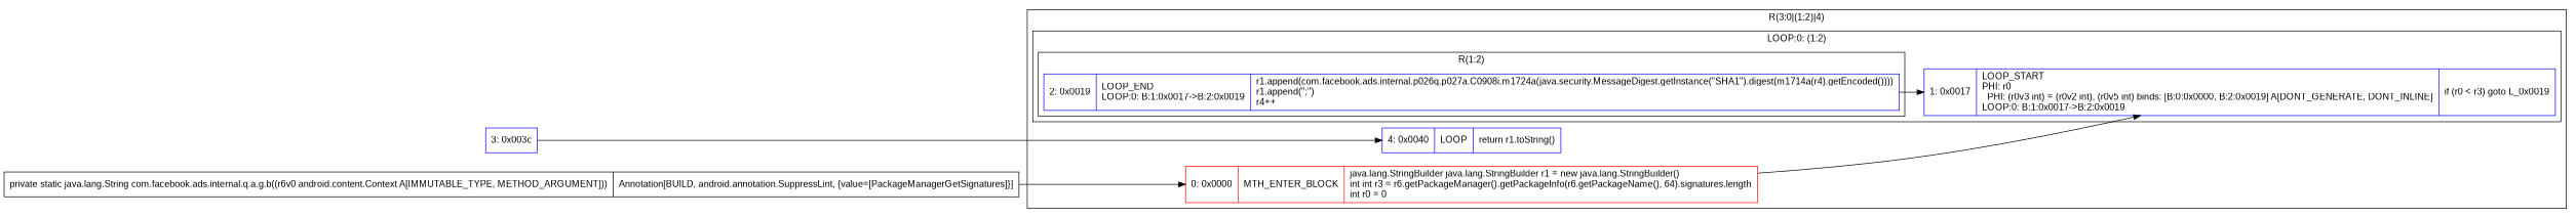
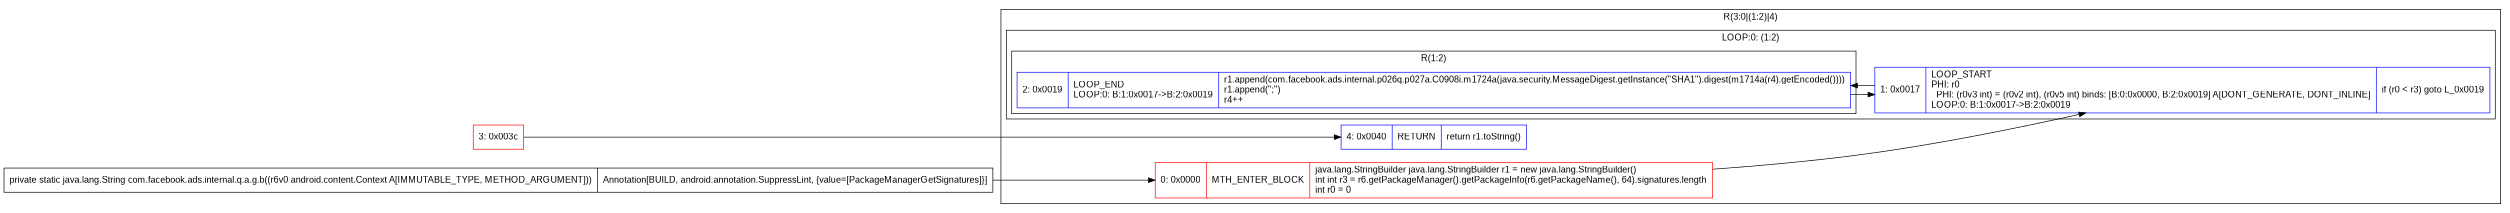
  digraph {
    fontname="Liberation Sans"
    rankdir=LR
    node [color=blue fontname="Liberation Sans" shape=record]
    edge [fontname="Liberation Sans"]
    n1 [label="{2\:\ 0x0019|LOOP_END\lLOOP:0: B:1:0x0017\-\>B:2:0x0019\l|r1.append(com.facebook.ads.internal.p026q.p027a.C0908i.m1724a(java.security.MessageDigest.getInstance(\"SHA1\").digest(m1714a(r4).getEncoded())))\lr1.append(\";\")\lr4++\l}"]
    n2 [label="{1\:\ 0x0017|LOOP_START\lPHI: r0 \l  PHI: (r0v3 int) = (r0v2 int), (r0v5 int) binds: [B:0:0x0000, B:2:0x0019] A[DONT_GENERATE, DONT_INLINE]\lLOOP:0: B:1:0x0017\-\>B:2:0x0019\l|if (r0 \< r3) goto L_0x0019\l}"]
    n3 [color=red label="{0\:\ 0x0000|MTH_ENTER_BLOCK\l|java.lang.StringBuilder java.lang.StringBuilder r1 = new java.lang.StringBuilder()\lint int r3 = r6.getPackageManager().getPackageInfo(r6.getPackageName(), 64).signatures.length\lint r0 = 0\l}"]
-   n4 [label="{4\:\ 0x0040|LOOP\l|return r1.toString()\l}"]
-   n5 [label="{3\:\ 0x003c}"]
+   n4 [label="{4\:\ 0x0040|RETURN\l|return r1.toString()\l}"]
+   n5 [color=red label="{3\:\ 0x003c}"]
    n6 [label="{private static java.lang.String com.facebook.ads.internal.q.a.g.b((r6v0 android.content.Context A[IMMUTABLE_TYPE, METHOD_ARGUMENT]))  | Annotation[BUILD, android.annotation.SuppressLint, \{value=[PackageManagerGetSignatures]\}]\l}" color=""]
    subgraph cluster_1 {
      label="R(3:0|(1:2)|4)"
      n3
      n4
      subgraph cluster_2 {
        label="LOOP:0: (1:2)"
        n2
        subgraph cluster_3 {
          label="R(1:2)"
          n1
        }
      }
    }
    n1 -> n2
+   n2 -> n1
    n3 -> n2
    n5 -> n4
    n6 -> n3
  }
